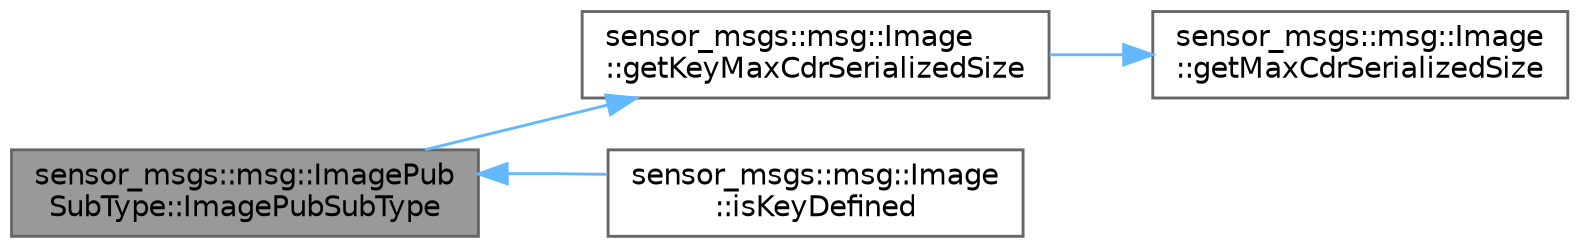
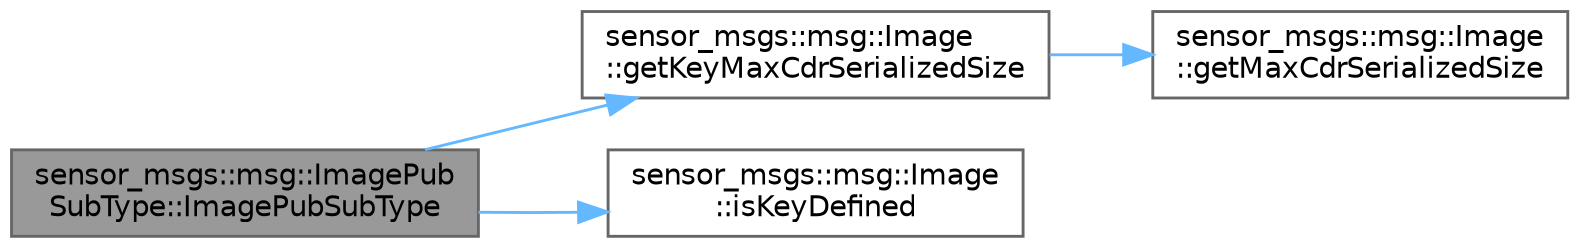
  digraph {
    rankdir=LR
    node [color=grey40 fillcolor=white fontname=Helvetica fontsize=10 shape=box style=filled]
    edge [color=steelblue1 fontname=Helvetica fontsize=10 labelfontname=Helvetica labelfontsize=10 style=solid]
    n1 [color=gray40 fillcolor=grey60 fontcolor=black height=0.2 label="sensor_msgs::msg::ImagePub\lSubType::ImagePubSubType" width=0.4]
    n2 [height=0.2 label="sensor_msgs::msg::Image\l::getKeyMaxCdrSerializedSize" width=0.4]
    n3 [height=0.2 label="sensor_msgs::msg::Image\l::isKeyDefined" width=0.4]
    n4 [height=0.2 label="sensor_msgs::msg::Image\l::getMaxCdrSerializedSize" width=0.4]
    n1 -> n2
-   n3 -> n1
+   n1 -> n3
    n2 -> n4
  }
